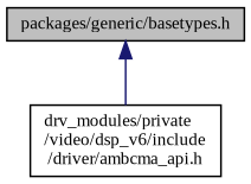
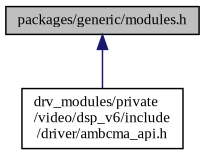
  digraph {
    fontname="Liberation Serif"
    node [color=black fontname="Liberation Serif" fontsize=10 shape=record]
-   n1 [fillcolor=grey75 fontcolor=black height=0.2 label="packages/generic/basetypes.h" style=filled width=0.4]
+   n1 [fillcolor=grey75 fontcolor=black height=0.2 label="packages/generic/modules.h" style=filled width=0.4]
    n2 [height=0.2 label="drv_modules/private\l/video/dsp_v6/include\l/driver/ambcma_api.h" width=0.4]
    n1 -> n2 [color=midnightblue dir=back fontname="Liberation Serif" fontsize=10 labelfontname=Helvetica labelfontsize=10 style=solid]
  }
